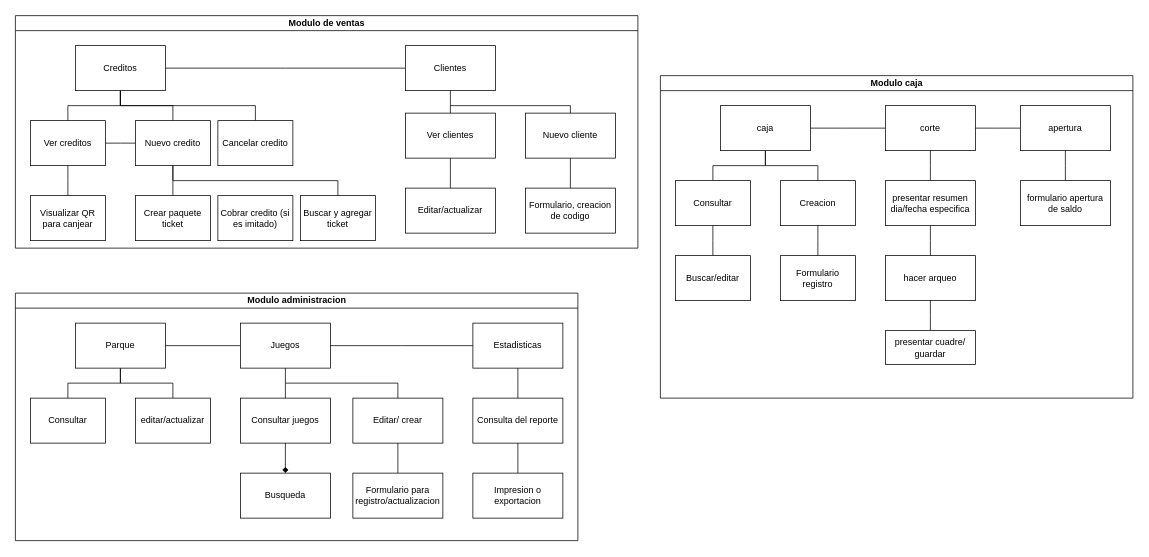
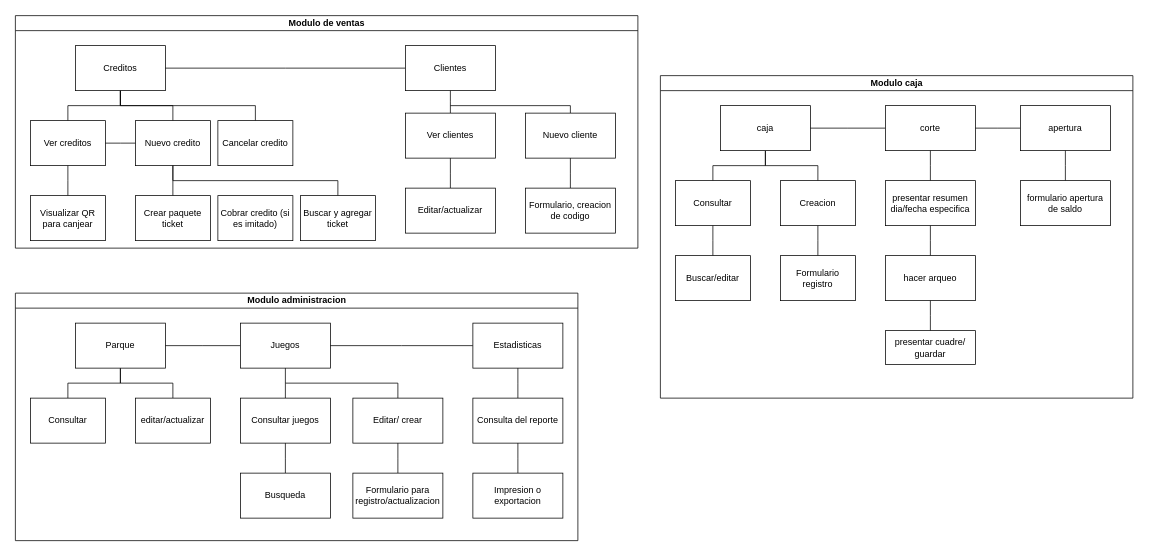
  <mxCell id="0" />
  <mxCell id="1" parent="0" />
  <mxCell id="2" value="Modulo de ventas" style="swimlane;html=1;startSize=20;horizontal=1;containerType=tree;newEdgeStyle={&quot;edgeStyle&quot;:&quot;elbowEdgeStyle&quot;,&quot;startArrow&quot;:&quot;none&quot;,&quot;endArrow&quot;:&quot;none&quot;};" vertex="1" parent="1"><mxGeometry x="20" y="20" width="830" height="310" as="geometry" /></mxCell>
  <mxCell id="3" value="" style="edgeStyle=elbowEdgeStyle;elbow=vertical;startArrow=none;endArrow=none;rounded=0;" edge="1" parent="2" source="5" target="6"><mxGeometry relative="1" as="geometry" /></mxCell>
  <mxCell id="4" value="" style="edgeStyle=elbowEdgeStyle;elbow=vertical;startArrow=none;endArrow=none;rounded=0;" edge="1" parent="2" source="5" target="7"><mxGeometry relative="1" as="geometry" /></mxCell>
  <mxCell id="5" value="Creditos" style="whiteSpace=wrap;html=1;align=center;treeFolding=1;treeMoving=1;newEdgeStyle={&quot;edgeStyle&quot;:&quot;elbowEdgeStyle&quot;,&quot;startArrow&quot;:&quot;none&quot;,&quot;endArrow&quot;:&quot;none&quot;};" vertex="1" parent="2"><mxGeometry x="80" y="40" width="120" height="60" as="geometry" /></mxCell>
  <mxCell id="6" value="Ver creditos" style="whiteSpace=wrap;html=1;align=center;verticalAlign=middle;treeFolding=1;treeMoving=1;newEdgeStyle={&quot;edgeStyle&quot;:&quot;elbowEdgeStyle&quot;,&quot;startArrow&quot;:&quot;none&quot;,&quot;endArrow&quot;:&quot;none&quot;};" vertex="1" parent="2"><mxGeometry x="20" y="140" width="100" height="60" as="geometry" /></mxCell>
  <mxCell id="7" value="Nuevo credito" style="whiteSpace=wrap;html=1;align=center;verticalAlign=middle;treeFolding=1;treeMoving=1;newEdgeStyle={&quot;edgeStyle&quot;:&quot;elbowEdgeStyle&quot;,&quot;startArrow&quot;:&quot;none&quot;,&quot;endArrow&quot;:&quot;none&quot;};" vertex="1" parent="2"><mxGeometry x="160" y="140" width="100" height="60" as="geometry" /></mxCell>
  <mxCell id="8" value="" style="edgeStyle=elbowEdgeStyle;elbow=vertical;startArrow=none;endArrow=none;rounded=0;" edge="1" target="9" source="6" parent="2"><mxGeometry relative="1" as="geometry"><mxPoint x="360" y="220" as="sourcePoint" /></mxGeometry></mxCell>
  <mxCell id="9" value="Visualizar QR para canjear" style="whiteSpace=wrap;html=1;align=center;verticalAlign=middle;treeFolding=1;treeMoving=1;newEdgeStyle={&quot;edgeStyle&quot;:&quot;elbowEdgeStyle&quot;,&quot;startArrow&quot;:&quot;none&quot;,&quot;endArrow&quot;:&quot;none&quot;};" vertex="1" parent="2"><mxGeometry x="20" y="240" width="100" height="60" as="geometry" /></mxCell>
  <mxCell id="10" value="" style="edgeStyle=elbowEdgeStyle;elbow=vertical;startArrow=none;endArrow=none;rounded=0;" edge="1" target="11" source="7" parent="2"><mxGeometry relative="1" as="geometry"><mxPoint x="210" y="150" as="sourcePoint" /></mxGeometry></mxCell>
  <mxCell id="11" value="Crear paquete ticket" style="whiteSpace=wrap;html=1;align=center;verticalAlign=middle;treeFolding=1;treeMoving=1;newEdgeStyle={&quot;edgeStyle&quot;:&quot;elbowEdgeStyle&quot;,&quot;startArrow&quot;:&quot;none&quot;,&quot;endArrow&quot;:&quot;none&quot;};" vertex="1" parent="2"><mxGeometry x="160" y="240" width="100" height="60" as="geometry" /></mxCell>
  <mxCell id="12" value="" style="edgeStyle=elbowEdgeStyle;elbow=vertical;startArrow=none;endArrow=none;rounded=0;" edge="1" target="6" source="7" parent="2"><mxGeometry relative="1" as="geometry"><mxPoint x="210" y="150" as="sourcePoint" /></mxGeometry></mxCell>
  <mxCell id="13" value="Cobrar credito (si es imitado)" style="whiteSpace=wrap;html=1;align=center;verticalAlign=middle;treeFolding=1;treeMoving=1;newEdgeStyle={&quot;edgeStyle&quot;:&quot;elbowEdgeStyle&quot;,&quot;startArrow&quot;:&quot;none&quot;,&quot;endArrow&quot;:&quot;none&quot;};" vertex="1" parent="2"><mxGeometry x="270" y="240" width="100" height="60" as="geometry" /></mxCell>
  <mxCell id="14" value="" style="edgeStyle=elbowEdgeStyle;elbow=vertical;startArrow=none;endArrow=none;rounded=0;" edge="1" target="15" source="7" parent="2"><mxGeometry relative="1" as="geometry"><mxPoint x="280" y="250" as="sourcePoint" /></mxGeometry></mxCell>
  <mxCell id="15" value="Buscar y agregar ticket" style="whiteSpace=wrap;html=1;align=center;verticalAlign=middle;treeFolding=1;treeMoving=1;newEdgeStyle={&quot;edgeStyle&quot;:&quot;elbowEdgeStyle&quot;,&quot;startArrow&quot;:&quot;none&quot;,&quot;endArrow&quot;:&quot;none&quot;};" vertex="1" parent="2"><mxGeometry x="380" y="240" width="100" height="60" as="geometry" /></mxCell>
  <mxCell id="16" value="" style="edgeStyle=elbowEdgeStyle;elbow=vertical;startArrow=none;endArrow=none;rounded=0;" edge="1" target="17" source="5" parent="2"><mxGeometry relative="1" as="geometry"><mxPoint x="210" y="150" as="sourcePoint" /></mxGeometry></mxCell>
  <mxCell id="17" value="Cancelar credito" style="whiteSpace=wrap;html=1;align=center;verticalAlign=middle;treeFolding=1;treeMoving=1;newEdgeStyle={&quot;edgeStyle&quot;:&quot;elbowEdgeStyle&quot;,&quot;startArrow&quot;:&quot;none&quot;,&quot;endArrow&quot;:&quot;none&quot;};" vertex="1" parent="2"><mxGeometry x="270" y="140" width="100" height="60" as="geometry" /></mxCell>
  <mxCell id="18" value="" style="edgeStyle=elbowEdgeStyle;rounded=0;orthogonalLoop=1;jettySize=auto;html=1;elbow=horizontal;startArrow=none;endArrow=none;" edge="1" source="5" target="19" parent="2"><mxGeometry relative="1" as="geometry" /></mxCell>
  <mxCell id="19" value="Clientes" style="whiteSpace=wrap;html=1;align=center;treeFolding=1;treeMoving=1;newEdgeStyle={&quot;edgeStyle&quot;:&quot;elbowEdgeStyle&quot;,&quot;startArrow&quot;:&quot;none&quot;,&quot;endArrow&quot;:&quot;none&quot;};" vertex="1" parent="2"><mxGeometry x="520" y="40" width="120" height="60" as="geometry" /></mxCell>
  <mxCell id="20" value="" style="edgeStyle=elbowEdgeStyle;rounded=0;orthogonalLoop=1;jettySize=auto;html=1;elbow=horizontal;startArrow=none;endArrow=none;" edge="1" target="21" source="19" parent="2"><mxGeometry relative="1" as="geometry"><mxPoint x="270" y="120" as="sourcePoint" /></mxGeometry></mxCell>
  <mxCell id="21" value="Ver clientes" style="whiteSpace=wrap;html=1;align=center;treeFolding=1;treeMoving=1;newEdgeStyle={&quot;edgeStyle&quot;:&quot;elbowEdgeStyle&quot;,&quot;startArrow&quot;:&quot;none&quot;,&quot;endArrow&quot;:&quot;none&quot;};" vertex="1" parent="2"><mxGeometry x="520" y="130" width="120" height="60" as="geometry" /></mxCell>
  <mxCell id="22" value="" style="edgeStyle=elbowEdgeStyle;rounded=0;orthogonalLoop=1;jettySize=auto;html=1;elbow=horizontal;startArrow=none;endArrow=none;" edge="1" target="23" source="21" parent="2"><mxGeometry relative="1" as="geometry"><mxPoint x="650" y="150" as="sourcePoint" /></mxGeometry></mxCell>
  <mxCell id="23" value="Editar/actualizar" style="whiteSpace=wrap;html=1;align=center;treeFolding=1;treeMoving=1;newEdgeStyle={&quot;edgeStyle&quot;:&quot;elbowEdgeStyle&quot;,&quot;startArrow&quot;:&quot;none&quot;,&quot;endArrow&quot;:&quot;none&quot;};" vertex="1" parent="2"><mxGeometry x="520" y="230" width="120" height="60" as="geometry" /></mxCell>
  <mxCell id="24" value="" style="edgeStyle=elbowEdgeStyle;rounded=0;orthogonalLoop=1;jettySize=auto;html=1;elbow=horizontal;startArrow=none;endArrow=none;" edge="1" target="25" parent="2"><mxGeometry relative="1" as="geometry"><mxPoint x="580" y="120" as="sourcePoint" /><Array as="points"><mxPoint x="740" y="110" /></Array></mxGeometry></mxCell>
  <mxCell id="25" value="Nuevo cliente" style="whiteSpace=wrap;html=1;align=center;treeFolding=1;treeMoving=1;newEdgeStyle={&quot;edgeStyle&quot;:&quot;elbowEdgeStyle&quot;,&quot;startArrow&quot;:&quot;none&quot;,&quot;endArrow&quot;:&quot;none&quot;};" vertex="1" parent="2"><mxGeometry x="680" y="130" width="120" height="60" as="geometry" /></mxCell>
  <mxCell id="26" value="" style="edgeStyle=elbowEdgeStyle;rounded=0;orthogonalLoop=1;jettySize=auto;html=1;elbow=horizontal;startArrow=none;endArrow=none;" edge="1" target="27" source="25" parent="2"><mxGeometry relative="1" as="geometry"><mxPoint x="650" y="170" as="sourcePoint" /><Array as="points"><mxPoint x="740" y="210" /></Array></mxGeometry></mxCell>
  <mxCell id="27" value="Formulario, creacion de codigo" style="whiteSpace=wrap;html=1;align=center;treeFolding=1;treeMoving=1;newEdgeStyle={&quot;edgeStyle&quot;:&quot;elbowEdgeStyle&quot;,&quot;startArrow&quot;:&quot;none&quot;,&quot;endArrow&quot;:&quot;none&quot;};" vertex="1" parent="2"><mxGeometry x="680" y="230" width="120" height="60" as="geometry" /></mxCell>
  <mxCell id="28" value="Modulo administracion" style="swimlane;html=1;startSize=20;horizontal=1;containerType=tree;newEdgeStyle={&quot;edgeStyle&quot;:&quot;elbowEdgeStyle&quot;,&quot;startArrow&quot;:&quot;none&quot;,&quot;endArrow&quot;:&quot;none&quot;};" vertex="1" parent="1"><mxGeometry x="20" y="390" width="750" height="330" as="geometry" /></mxCell>
  <mxCell id="29" value="" style="edgeStyle=elbowEdgeStyle;elbow=vertical;startArrow=none;endArrow=none;rounded=0;" edge="1" parent="28" source="31" target="32"><mxGeometry relative="1" as="geometry" /></mxCell>
  <mxCell id="30" value="" style="edgeStyle=elbowEdgeStyle;elbow=vertical;startArrow=none;endArrow=none;rounded=0;" edge="1" parent="28" source="31" target="33"><mxGeometry relative="1" as="geometry" /></mxCell>
  <mxCell id="31" value="Parque" style="whiteSpace=wrap;html=1;align=center;treeFolding=1;treeMoving=1;newEdgeStyle={&quot;edgeStyle&quot;:&quot;elbowEdgeStyle&quot;,&quot;startArrow&quot;:&quot;none&quot;,&quot;endArrow&quot;:&quot;none&quot;};" vertex="1" parent="28"><mxGeometry x="80" y="40" width="120" height="60" as="geometry" /></mxCell>
  <mxCell id="32" value="Consultar" style="whiteSpace=wrap;html=1;align=center;verticalAlign=middle;treeFolding=1;treeMoving=1;newEdgeStyle={&quot;edgeStyle&quot;:&quot;elbowEdgeStyle&quot;,&quot;startArrow&quot;:&quot;none&quot;,&quot;endArrow&quot;:&quot;none&quot;};" vertex="1" parent="28"><mxGeometry x="20" y="140" width="100" height="60" as="geometry" /></mxCell>
  <mxCell id="33" value="editar/actualizar" style="whiteSpace=wrap;html=1;align=center;verticalAlign=middle;treeFolding=1;treeMoving=1;newEdgeStyle={&quot;edgeStyle&quot;:&quot;elbowEdgeStyle&quot;,&quot;startArrow&quot;:&quot;none&quot;,&quot;endArrow&quot;:&quot;none&quot;};" vertex="1" parent="28"><mxGeometry x="160" y="140" width="100" height="60" as="geometry" /></mxCell>
  <mxCell id="34" value="" style="edgeStyle=elbowEdgeStyle;rounded=0;orthogonalLoop=1;jettySize=auto;html=1;elbow=horizontal;startArrow=none;endArrow=none;" edge="1" source="31" target="35" parent="28"><mxGeometry relative="1" as="geometry" /></mxCell>
  <mxCell id="35" value="Juegos" style="whiteSpace=wrap;html=1;align=center;treeFolding=1;treeMoving=1;newEdgeStyle={&quot;edgeStyle&quot;:&quot;elbowEdgeStyle&quot;,&quot;startArrow&quot;:&quot;none&quot;,&quot;endArrow&quot;:&quot;none&quot;};" vertex="1" parent="28"><mxGeometry x="300" y="40" width="120" height="60" as="geometry" /></mxCell>
  <mxCell id="36" value="" style="edgeStyle=elbowEdgeStyle;rounded=0;orthogonalLoop=1;jettySize=auto;html=1;elbow=horizontal;startArrow=none;endArrow=none;" edge="1" target="37" source="35" parent="28"><mxGeometry relative="1" as="geometry"><mxPoint x="220" y="490" as="sourcePoint" /></mxGeometry></mxCell>
  <mxCell id="37" value="Consultar juegos" style="whiteSpace=wrap;html=1;align=center;treeFolding=1;treeMoving=1;newEdgeStyle={&quot;edgeStyle&quot;:&quot;elbowEdgeStyle&quot;,&quot;startArrow&quot;:&quot;none&quot;,&quot;endArrow&quot;:&quot;none&quot;};" vertex="1" parent="28"><mxGeometry x="300" y="140" width="120" height="60" as="geometry" /></mxCell>
  <mxCell id="38" value="" style="edgeStyle=elbowEdgeStyle;rounded=0;orthogonalLoop=1;jettySize=auto;html=1;elbow=horizontal;startArrow=none;endArrow=none;" edge="1" target="39" parent="28"><mxGeometry relative="1" as="geometry"><mxPoint x="360" y="120" as="sourcePoint" /><Array as="points"><mxPoint x="510" y="120" /></Array></mxGeometry></mxCell>
  <mxCell id="39" value="Editar/ crear" style="whiteSpace=wrap;html=1;align=center;treeFolding=1;treeMoving=1;newEdgeStyle={&quot;edgeStyle&quot;:&quot;elbowEdgeStyle&quot;,&quot;startArrow&quot;:&quot;none&quot;,&quot;endArrow&quot;:&quot;none&quot;};" vertex="1" parent="28"><mxGeometry x="450" y="140" width="120" height="60" as="geometry" /></mxCell>
  <mxCell id="40" value="" style="edgeStyle=elbowEdgeStyle;rounded=0;orthogonalLoop=1;jettySize=auto;html=1;elbow=horizontal;startArrow=none;endArrow=none;" edge="1" target="41" source="39" parent="28"><mxGeometry relative="1" as="geometry"><mxPoint x="430" y="540" as="sourcePoint" /><Array as="points"><mxPoint x="510" y="220" /></Array></mxGeometry></mxCell>
  <mxCell id="41" value="Formulario para registro/actualizacion" style="whiteSpace=wrap;html=1;align=center;treeFolding=1;treeMoving=1;newEdgeStyle={&quot;edgeStyle&quot;:&quot;elbowEdgeStyle&quot;,&quot;startArrow&quot;:&quot;none&quot;,&quot;endArrow&quot;:&quot;none&quot;};" vertex="1" parent="28"><mxGeometry x="450" y="240" width="120" height="60" as="geometry" /></mxCell>
- <mxCell id="42" value="" style="edgeStyle=elbowEdgeStyle;rounded=0;orthogonalLoop=1;jettySize=auto;html=1;elbow=horizontal;startArrow=none;endArrow=diamond;" edge="1" target="43" source="37" parent="28"><mxGeometry relative="1" as="geometry"><mxPoint x="430" y="520" as="sourcePoint" /></mxGeometry></mxCell>
+ <mxCell id="42" value="" style="edgeStyle=elbowEdgeStyle;rounded=0;orthogonalLoop=1;jettySize=auto;html=1;elbow=horizontal;startArrow=none;endArrow=none;" edge="1" target="43" source="37" parent="28"><mxGeometry relative="1" as="geometry"><mxPoint x="430" y="520" as="sourcePoint" /></mxGeometry></mxCell>
  <mxCell id="43" value="Busqueda" style="whiteSpace=wrap;html=1;align=center;treeFolding=1;treeMoving=1;newEdgeStyle={&quot;edgeStyle&quot;:&quot;elbowEdgeStyle&quot;,&quot;startArrow&quot;:&quot;none&quot;,&quot;endArrow&quot;:&quot;none&quot;};" vertex="1" parent="28"><mxGeometry x="300" y="240" width="120" height="60" as="geometry" /></mxCell>
  <mxCell id="44" value="" style="edgeStyle=elbowEdgeStyle;rounded=0;orthogonalLoop=1;jettySize=auto;html=1;elbow=horizontal;startArrow=none;endArrow=none;" edge="1" target="45" source="35" parent="28"><mxGeometry relative="1" as="geometry"><mxPoint x="270" y="490" as="sourcePoint" /></mxGeometry></mxCell>
  <mxCell id="45" value="Estadisticas" style="whiteSpace=wrap;html=1;align=center;treeFolding=1;treeMoving=1;newEdgeStyle={&quot;edgeStyle&quot;:&quot;elbowEdgeStyle&quot;,&quot;startArrow&quot;:&quot;none&quot;,&quot;endArrow&quot;:&quot;none&quot;};" vertex="1" parent="28"><mxGeometry x="610" y="40" width="120" height="60" as="geometry" /></mxCell>
  <mxCell id="46" value="" style="edgeStyle=elbowEdgeStyle;rounded=0;orthogonalLoop=1;jettySize=auto;html=1;elbow=horizontal;startArrow=none;endArrow=none;" edge="1" target="47" source="45" parent="28"><mxGeometry relative="1" as="geometry"><mxPoint x="490" y="490" as="sourcePoint" /></mxGeometry></mxCell>
  <mxCell id="47" value="Consulta del reporte" style="whiteSpace=wrap;html=1;align=center;treeFolding=1;treeMoving=1;newEdgeStyle={&quot;edgeStyle&quot;:&quot;elbowEdgeStyle&quot;,&quot;startArrow&quot;:&quot;none&quot;,&quot;endArrow&quot;:&quot;none&quot;};" vertex="1" parent="28"><mxGeometry x="610" y="140" width="120" height="60" as="geometry" /></mxCell>
  <mxCell id="48" value="" style="edgeStyle=elbowEdgeStyle;rounded=0;orthogonalLoop=1;jettySize=auto;html=1;elbow=horizontal;startArrow=none;endArrow=none;" edge="1" target="49" source="47" parent="28"><mxGeometry relative="1" as="geometry"><mxPoint x="740" y="520" as="sourcePoint" /></mxGeometry></mxCell>
  <mxCell id="49" value="Impresion o exportacion" style="whiteSpace=wrap;html=1;align=center;treeFolding=1;treeMoving=1;newEdgeStyle={&quot;edgeStyle&quot;:&quot;elbowEdgeStyle&quot;,&quot;startArrow&quot;:&quot;none&quot;,&quot;endArrow&quot;:&quot;none&quot;};" vertex="1" parent="28"><mxGeometry x="610" y="240" width="120" height="60" as="geometry" /></mxCell>
  <mxCell id="50" value="Modulo caja" style="swimlane;html=1;startSize=20;horizontal=1;containerType=tree;newEdgeStyle={&quot;edgeStyle&quot;:&quot;elbowEdgeStyle&quot;,&quot;startArrow&quot;:&quot;none&quot;,&quot;endArrow&quot;:&quot;none&quot;};" vertex="1" parent="1"><mxGeometry x="880" y="100" width="630" height="430" as="geometry" /></mxCell>
  <mxCell id="51" value="" style="edgeStyle=elbowEdgeStyle;elbow=vertical;startArrow=none;endArrow=none;rounded=0;" edge="1" parent="50" source="53" target="54"><mxGeometry relative="1" as="geometry" /></mxCell>
  <mxCell id="52" value="" style="edgeStyle=elbowEdgeStyle;elbow=vertical;startArrow=none;endArrow=none;rounded=0;" edge="1" parent="50" source="53" target="55"><mxGeometry relative="1" as="geometry" /></mxCell>
  <mxCell id="53" value="caja" style="whiteSpace=wrap;html=1;align=center;treeFolding=1;treeMoving=1;newEdgeStyle={&quot;edgeStyle&quot;:&quot;elbowEdgeStyle&quot;,&quot;startArrow&quot;:&quot;none&quot;,&quot;endArrow&quot;:&quot;none&quot;};" vertex="1" parent="50"><mxGeometry x="80" y="40" width="120" height="60" as="geometry" /></mxCell>
  <mxCell id="54" value="Consultar" style="whiteSpace=wrap;html=1;align=center;verticalAlign=middle;treeFolding=1;treeMoving=1;newEdgeStyle={&quot;edgeStyle&quot;:&quot;elbowEdgeStyle&quot;,&quot;startArrow&quot;:&quot;none&quot;,&quot;endArrow&quot;:&quot;none&quot;};" vertex="1" parent="50"><mxGeometry x="20" y="140" width="100" height="60" as="geometry" /></mxCell>
  <mxCell id="55" value="Creacion" style="whiteSpace=wrap;html=1;align=center;verticalAlign=middle;treeFolding=1;treeMoving=1;newEdgeStyle={&quot;edgeStyle&quot;:&quot;elbowEdgeStyle&quot;,&quot;startArrow&quot;:&quot;none&quot;,&quot;endArrow&quot;:&quot;none&quot;};" vertex="1" parent="50"><mxGeometry x="160" y="140" width="100" height="60" as="geometry" /></mxCell>
  <mxCell id="56" value="" style="edgeStyle=elbowEdgeStyle;elbow=vertical;startArrow=none;endArrow=none;rounded=0;" edge="1" target="57" source="54" parent="50"><mxGeometry relative="1" as="geometry"><mxPoint x="1070" y="230" as="sourcePoint" /></mxGeometry></mxCell>
  <mxCell id="57" value="Buscar/editar" style="whiteSpace=wrap;html=1;align=center;verticalAlign=middle;treeFolding=1;treeMoving=1;newEdgeStyle={&quot;edgeStyle&quot;:&quot;elbowEdgeStyle&quot;,&quot;startArrow&quot;:&quot;none&quot;,&quot;endArrow&quot;:&quot;none&quot;};" vertex="1" parent="50"><mxGeometry x="20" y="240" width="100" height="60" as="geometry" /></mxCell>
  <mxCell id="58" value="" style="edgeStyle=elbowEdgeStyle;elbow=vertical;startArrow=none;endArrow=none;rounded=0;" edge="1" target="59" source="55" parent="50"><mxGeometry relative="1" as="geometry"><mxPoint x="1070" y="230" as="sourcePoint" /></mxGeometry></mxCell>
  <mxCell id="59" value="Formulario registro" style="whiteSpace=wrap;html=1;align=center;verticalAlign=middle;treeFolding=1;treeMoving=1;newEdgeStyle={&quot;edgeStyle&quot;:&quot;elbowEdgeStyle&quot;,&quot;startArrow&quot;:&quot;none&quot;,&quot;endArrow&quot;:&quot;none&quot;};" vertex="1" parent="50"><mxGeometry x="160" y="240" width="100" height="60" as="geometry" /></mxCell>
  <mxCell id="60" value="" style="edgeStyle=elbowEdgeStyle;rounded=0;orthogonalLoop=1;jettySize=auto;html=1;elbow=horizontal;startArrow=none;endArrow=none;" edge="1" source="53" target="61" parent="50"><mxGeometry relative="1" as="geometry" /></mxCell>
  <mxCell id="61" value="corte" style="whiteSpace=wrap;html=1;align=center;treeFolding=1;treeMoving=1;newEdgeStyle={&quot;edgeStyle&quot;:&quot;elbowEdgeStyle&quot;,&quot;startArrow&quot;:&quot;none&quot;,&quot;endArrow&quot;:&quot;none&quot;};" vertex="1" parent="50"><mxGeometry x="300" y="40" width="120" height="60" as="geometry" /></mxCell>
  <mxCell id="62" value="" style="edgeStyle=elbowEdgeStyle;rounded=0;orthogonalLoop=1;jettySize=auto;html=1;elbow=horizontal;startArrow=none;endArrow=none;" edge="1" target="63" source="61" parent="50"><mxGeometry relative="1" as="geometry"><mxPoint x="1130" y="200" as="sourcePoint" /><Array as="points"><mxPoint x="360" y="120" /></Array></mxGeometry></mxCell>
  <mxCell id="63" value="presentar resumen dia/fecha especifica" style="whiteSpace=wrap;html=1;align=center;treeFolding=1;treeMoving=1;newEdgeStyle={&quot;edgeStyle&quot;:&quot;elbowEdgeStyle&quot;,&quot;startArrow&quot;:&quot;none&quot;,&quot;endArrow&quot;:&quot;none&quot;};" vertex="1" parent="50"><mxGeometry x="300" y="140" width="120" height="60" as="geometry" /></mxCell>
  <mxCell id="64" value="" style="edgeStyle=elbowEdgeStyle;rounded=0;orthogonalLoop=1;jettySize=auto;html=1;elbow=horizontal;startArrow=none;endArrow=none;" edge="1" target="65" source="63" parent="50"><mxGeometry relative="1" as="geometry"><mxPoint x="1290" y="230" as="sourcePoint" /><Array as="points"><mxPoint x="360" y="220" /></Array></mxGeometry></mxCell>
  <mxCell id="65" value="hacer arqueo" style="whiteSpace=wrap;html=1;align=center;treeFolding=1;treeMoving=1;newEdgeStyle={&quot;edgeStyle&quot;:&quot;elbowEdgeStyle&quot;,&quot;startArrow&quot;:&quot;none&quot;,&quot;endArrow&quot;:&quot;none&quot;};" vertex="1" parent="50"><mxGeometry x="300" y="240" width="120" height="60" as="geometry" /></mxCell>
  <mxCell id="66" value="" style="edgeStyle=elbowEdgeStyle;rounded=0;orthogonalLoop=1;jettySize=auto;html=1;elbow=horizontal;startArrow=none;endArrow=none;" edge="1" target="67" source="65" parent="50"><mxGeometry relative="1" as="geometry"><mxPoint x="1290" y="330" as="sourcePoint" /><Array as="points"><mxPoint x="360" y="320" /></Array></mxGeometry></mxCell>
  <mxCell id="67" value="presentar cuadre/ guardar" style="whiteSpace=wrap;html=1;align=center;treeFolding=1;treeMoving=1;newEdgeStyle={&quot;edgeStyle&quot;:&quot;elbowEdgeStyle&quot;,&quot;startArrow&quot;:&quot;none&quot;,&quot;endArrow&quot;:&quot;none&quot;};" vertex="1" parent="50"><mxGeometry x="300" y="340" width="120" height="45" as="geometry" /></mxCell>
  <mxCell id="68" value="" style="edgeStyle=elbowEdgeStyle;rounded=0;orthogonalLoop=1;jettySize=auto;html=1;elbow=horizontal;startArrow=none;endArrow=none;" edge="1" target="69" source="61" parent="50"><mxGeometry relative="1" as="geometry"><mxPoint x="1130" y="200" as="sourcePoint" /></mxGeometry></mxCell>
  <mxCell id="69" value="apertura" style="whiteSpace=wrap;html=1;align=center;treeFolding=1;treeMoving=1;newEdgeStyle={&quot;edgeStyle&quot;:&quot;elbowEdgeStyle&quot;,&quot;startArrow&quot;:&quot;none&quot;,&quot;endArrow&quot;:&quot;none&quot;};" vertex="1" parent="50"><mxGeometry x="480" y="40" width="120" height="60" as="geometry" /></mxCell>
  <mxCell id="70" value="" style="edgeStyle=elbowEdgeStyle;rounded=0;orthogonalLoop=1;jettySize=auto;html=1;elbow=horizontal;startArrow=none;endArrow=none;" edge="1" target="71" source="69" parent="50"><mxGeometry relative="1" as="geometry"><mxPoint x="1350" y="200" as="sourcePoint" /></mxGeometry></mxCell>
  <mxCell id="71" value="formulario apertura de saldo" style="whiteSpace=wrap;html=1;align=center;treeFolding=1;treeMoving=1;newEdgeStyle={&quot;edgeStyle&quot;:&quot;elbowEdgeStyle&quot;,&quot;startArrow&quot;:&quot;none&quot;,&quot;endArrow&quot;:&quot;none&quot;};" vertex="1" parent="50"><mxGeometry x="480" y="140" width="120" height="60" as="geometry" /></mxCell>
